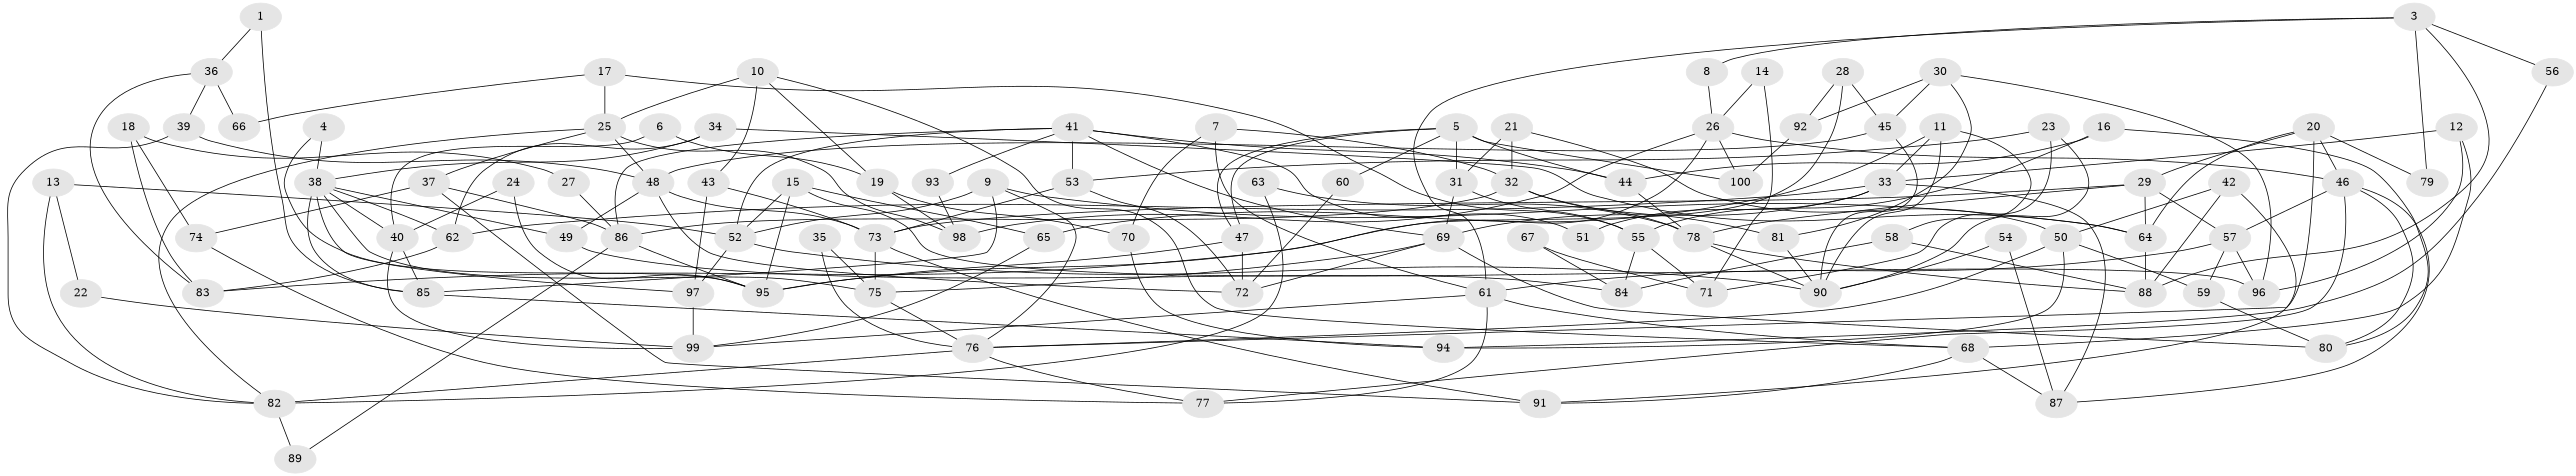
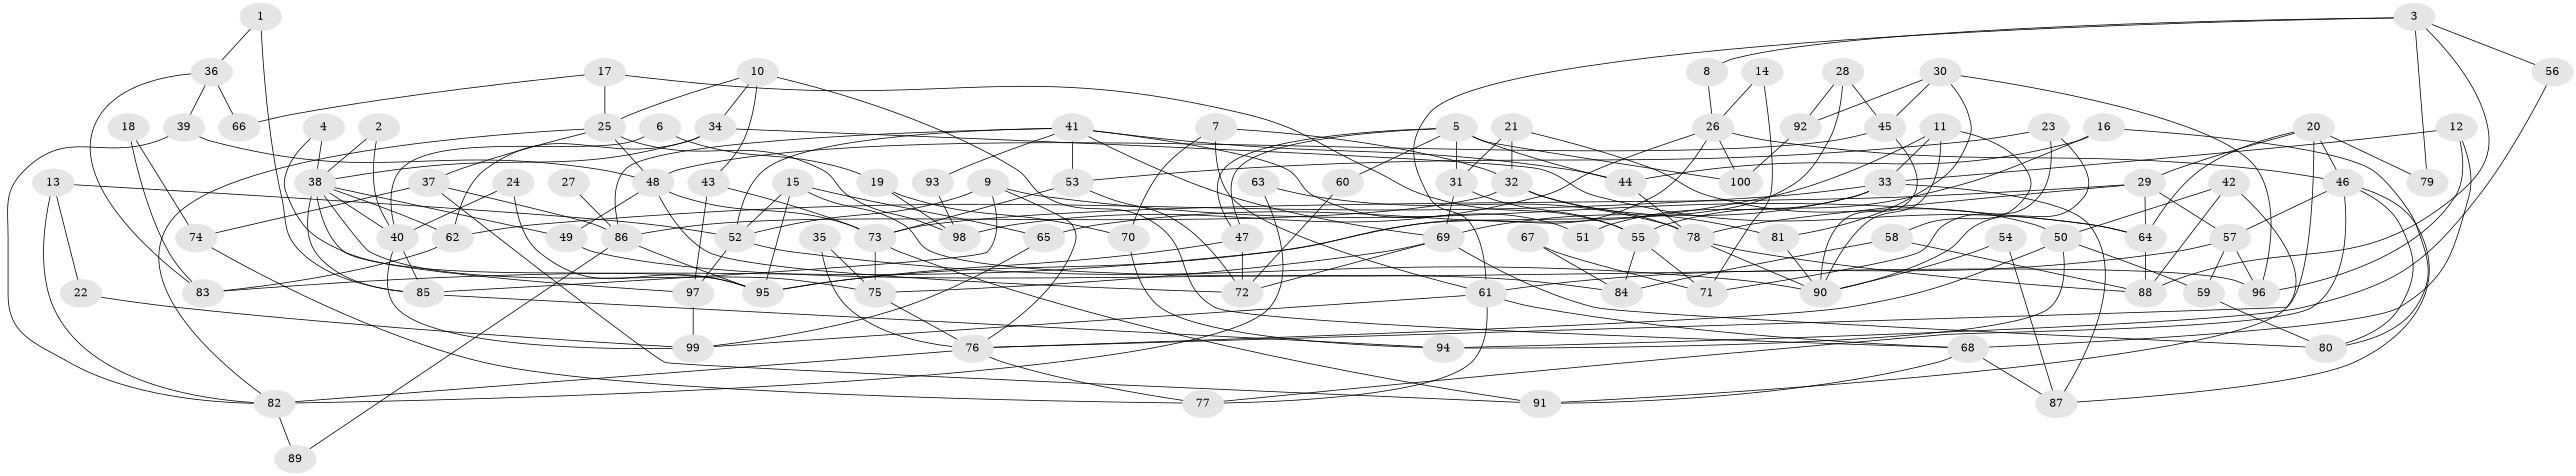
  graph {
    node [color=gray90 style=filled]
    1
    36
    85
    66
    83
    39
    94
+   2
    38
    40
    62
    75
    49
    97
    99
    3
    8
    56
    61
    79
    88
    26
    68
    77
    4
    95
    5
    31
    44
    47
    60
    100
    55
    69
    78
    72
    6
    19
    70
    98
    7
    32
    86
    81
    46
    9
    52
    64
    76
    90
    82
    10
    25
    43
    37
    48
    73
    87
    91
    11
    33
    58
    65
    51
    84
    12
    96
    13
    22
    89
    14
    71
    57
    59
    15
    16
    80
    17
    18
    27
    74
    20
    29
    21
    50
    23
    53
    24
    28
    45
    92
    30
    34
    35
    41
    93
    42
    54
    63
    67
    1 -- 36
    1 -- 85
    36 -- 66
    36 -- 83
    36 -- 39
    85 -- 94
    39 -- 82
    39 -- 48
+   2 -- 38
+   2 -- 40
    38 -- 85
    38 -- 40
    38 -- 62
    38 -- 75
    38 -- 49
    38 -- 97
    40 -- 85
    40 -- 99
    62 -- 83
    75 -- 76
    49 -- 84
    97 -- 99
    3 -- 8
    3 -- 56
    3 -- 61
    3 -- 79
    3 -- 88
    8 -- 26
    56 -- 94
    61 -- 99
    61 -- 68
    61 -- 77
    26 -- 95
    26 -- 100
    26 -- 98
    26 -- 46
    68 -- 87
    68 -- 91
    4 -- 38
    4 -- 95
    5 -- 31
    5 -- 44
    5 -- 47
    5 -- 47
    5 -- 60
    5 -- 100
    31 -- 55
    31 -- 69
    44 -- 78
    47 -- 95
    47 -- 72
    60 -- 72
    55 -- 84
    55 -- 71
    69 -- 75
    69 -- 72
    69 -- 80
    78 -- 88
    78 -- 90
    6 -- 40
    6 -- 19
    19 -- 70
    19 -- 98
    70 -- 94
    7 -- 61
    7 -- 70
    7 -- 32
    32 -- 78
    32 -- 86
    32 -- 81
    86 -- 95
    86 -- 89
    81 -- 90
    46 -- 77
    46 -- 87
    46 -- 57
    46 -- 80
    9 -- 85
    9 -- 52
    9 -- 64
    9 -- 76
    52 -- 97
    52 -- 90
    64 -- 88
    76 -- 77
    76 -- 82
    82 -- 89
    10 -- 68
-   10 -- 19
+   10 -- 34
    10 -- 25
    10 -- 43
    25 -- 98
    25 -- 82
    25 -- 37
    25 -- 48
    43 -- 97
    43 -- 73
    37 -- 86
    37 -- 91
    37 -- 74
    48 -- 49
    48 -- 72
    48 -- 73
    73 -- 75
    73 -- 91
    11 -- 90
    11 -- 33
    11 -- 58
    11 -- 65
    33 -- 62
    33 -- 69
    33 -- 87
    33 -- 51
    58 -- 88
    58 -- 84
    65 -- 99
    12 -- 68
    12 -- 33
    12 -- 96
    13 -- 52
    13 -- 82
    13 -- 22
    22 -- 99
    14 -- 26
    14 -- 71
    57 -- 61
    57 -- 96
    57 -- 59
    59 -- 80
    15 -- 95
    15 -- 52
    15 -- 65
    15 -- 96
    16 -- 44
    16 -- 55
    16 -- 80
    17 -- 66
    17 -- 55
    17 -- 25
    18 -- 83
-   18 -- 27
    18 -- 74
    27 -- 86
    74 -- 77
    20 -- 79
    20 -- 46
    20 -- 64
    20 -- 76
    20 -- 29
    29 -- 78
    29 -- 64
    29 -- 73
    29 -- 57
    21 -- 31
    21 -- 32
    21 -- 50
    50 -- 94
    50 -- 76
    50 -- 59
    23 -- 90
    23 -- 71
    23 -- 53
    53 -- 72
    53 -- 73
    24 -- 40
    24 -- 95
    28 -- 83
    28 -- 45
    28 -- 92
    45 -- 90
    45 -- 48
    92 -- 100
    30 -- 81
    30 -- 96
    30 -- 45
    30 -- 92
    34 -- 38
    34 -- 62
    34 -- 64
    35 -- 75
    35 -- 76
    41 -- 44
    41 -- 69
    41 -- 86
    41 -- 52
    41 -- 51
    41 -- 53
    41 -- 93
    93 -- 98
    42 -- 88
    42 -- 91
    42 -- 50
    54 -- 90
    54 -- 87
    63 -- 78
    63 -- 82
    67 -- 84
    67 -- 71
  }
